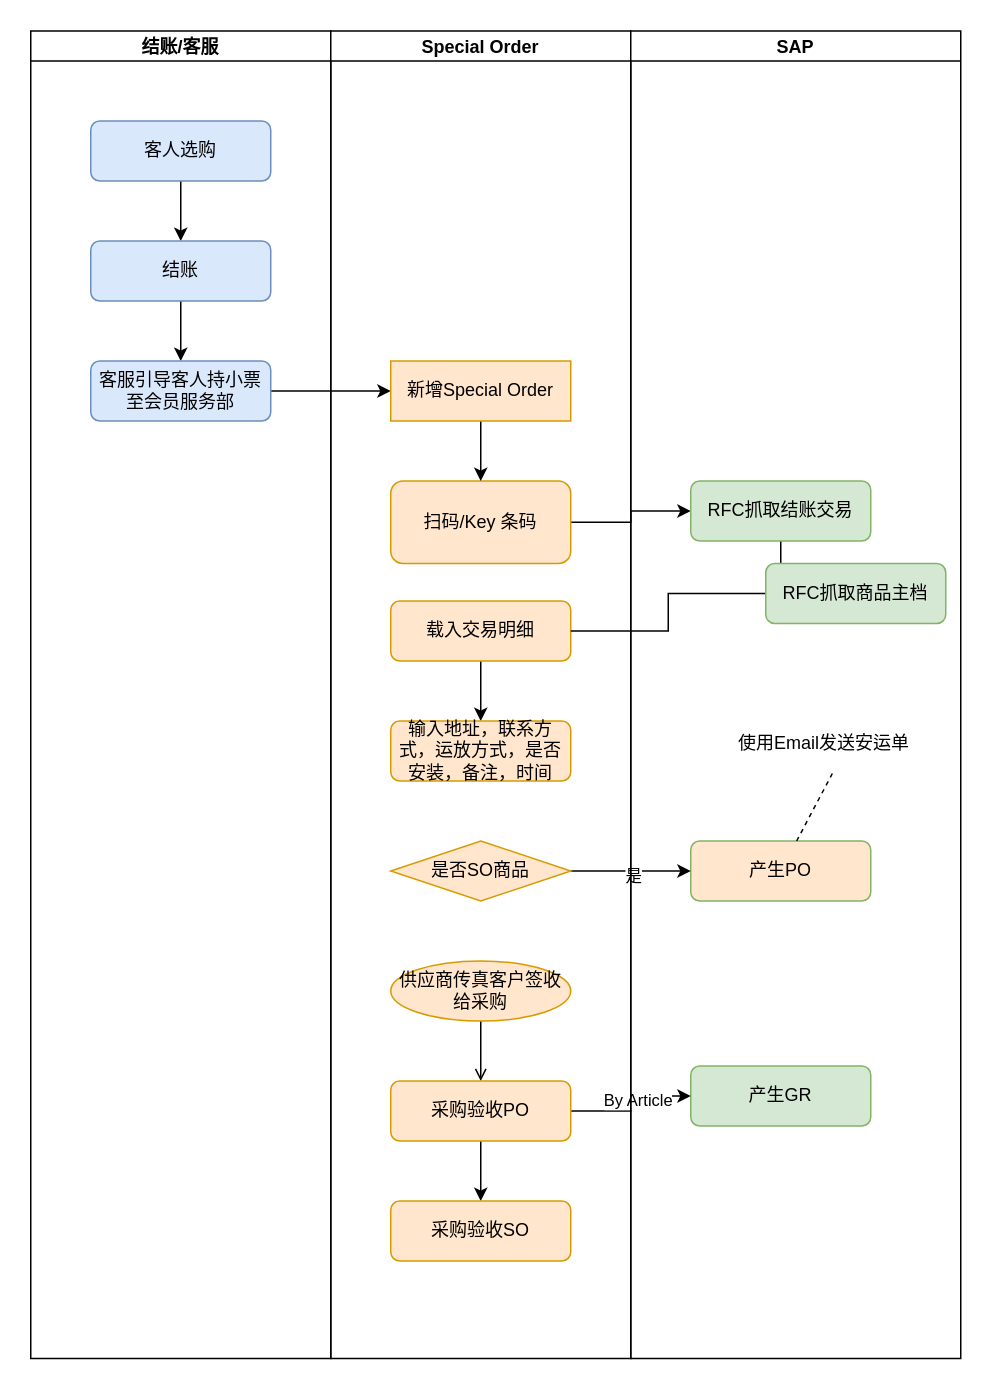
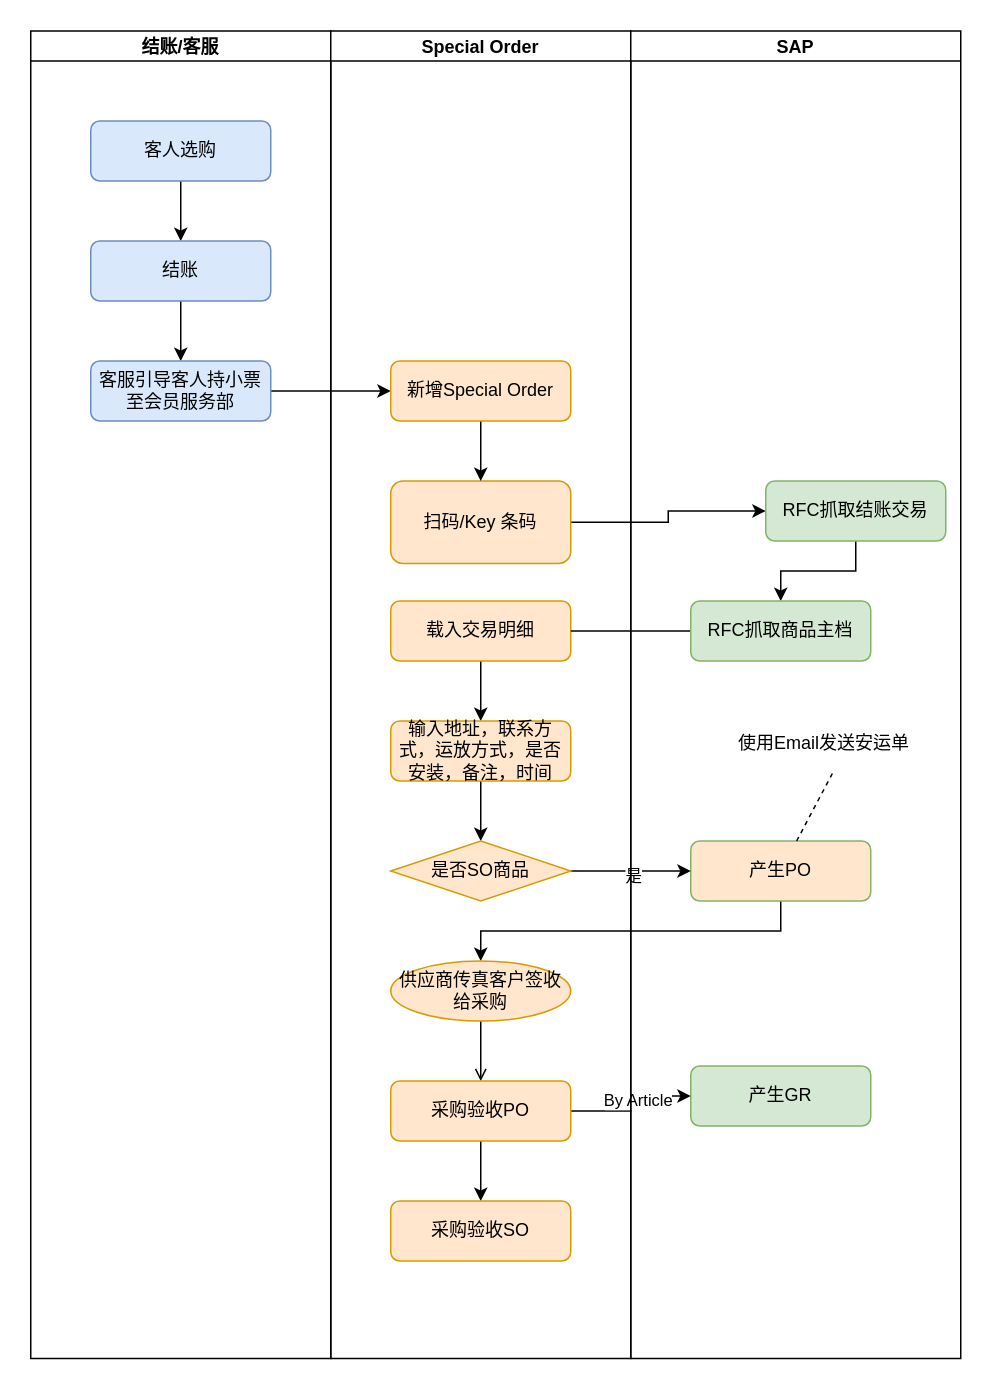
  <mxCell id="0" />
  <mxCell id="1" parent="0" />
  <mxCell id="2" value="" style="edgeStyle=orthogonalEdgeStyle;rounded=0;orthogonalLoop=1;jettySize=auto;html=1;" parent="1" source="3" target="5" edge="1"><mxGeometry relative="1" as="geometry" /></mxCell>
  <mxCell id="3" value="客人选购" style="rounded=1;whiteSpace=wrap;html=1;fontSize=12;glass=0;strokeWidth=1;shadow=0;fillColor=#dae8fc;strokeColor=#6c8ebf;" parent="1" vertex="1"><mxGeometry x="60" y="80" width="120" height="40" as="geometry" /></mxCell>
  <mxCell id="4" value="" style="edgeStyle=orthogonalEdgeStyle;rounded=0;orthogonalLoop=1;jettySize=auto;html=1;" parent="1" source="5" target="9" edge="1"><mxGeometry relative="1" as="geometry" /></mxCell>
  <mxCell id="5" value="结账" style="rounded=1;whiteSpace=wrap;html=1;fontSize=12;glass=0;strokeWidth=1;shadow=0;fillColor=#dae8fc;strokeColor=#6c8ebf;" parent="1" vertex="1"><mxGeometry x="60" y="160" width="120" height="40" as="geometry" /></mxCell>
  <mxCell id="6" value="" style="edgeStyle=orthogonalEdgeStyle;rounded=0;orthogonalLoop=1;jettySize=auto;html=1;" parent="1" source="7" target="13" edge="1"><mxGeometry relative="1" as="geometry" /></mxCell>
  <mxCell id="7" value="扫码/Key 条码" style="rounded=1;whiteSpace=wrap;html=1;fontSize=12;glass=0;strokeWidth=1;shadow=0;fillColor=#ffe6cc;strokeColor=#d79b00;" parent="1" vertex="1"><mxGeometry x="260" y="320" width="120" height="55" as="geometry" /></mxCell>
  <mxCell id="8" value="" style="edgeStyle=orthogonalEdgeStyle;rounded=0;orthogonalLoop=1;jettySize=auto;html=1;" parent="1" source="9" target="11" edge="1"><mxGeometry relative="1" as="geometry" /></mxCell>
  <mxCell id="9" value="客服引导客人持小票至会员服务部" style="rounded=1;whiteSpace=wrap;html=1;fontSize=12;glass=0;strokeWidth=1;shadow=0;fillColor=#dae8fc;strokeColor=#6c8ebf;" parent="1" vertex="1"><mxGeometry x="60" y="240" width="120" height="40" as="geometry" /></mxCell>
  <mxCell id="10" value="" style="edgeStyle=orthogonalEdgeStyle;rounded=0;orthogonalLoop=1;jettySize=auto;html=1;" parent="1" source="11" target="7" edge="1"><mxGeometry relative="1" as="geometry" /></mxCell>
- <mxCell id="11" value="新增Special Order" style="whiteSpace=wrap;html=1;fontSize=12;glass=0;strokeWidth=1;shadow=0;fillColor=#ffe6cc;strokeColor=#d79b00;rounded=0;" parent="1" vertex="1"><mxGeometry x="260" y="240" width="120" height="40" as="geometry" /></mxCell>
+ <mxCell id="11" value="新增Special Order" style="rounded=1;whiteSpace=wrap;html=1;fontSize=12;glass=0;strokeWidth=1;shadow=0;fillColor=#ffe6cc;strokeColor=#d79b00;" parent="1" vertex="1"><mxGeometry x="260" y="240" width="120" height="40" as="geometry" /></mxCell>
  <mxCell id="12" value="" style="edgeStyle=orthogonalEdgeStyle;rounded=0;orthogonalLoop=1;jettySize=auto;html=1;exitX=0.5;exitY=1;exitDx=0;exitDy=0;" parent="1" source="13" target="29" edge="1"><mxGeometry relative="1" as="geometry" /></mxCell>
- <mxCell id="13" value="RFC抓取结账交易" style="rounded=1;whiteSpace=wrap;html=1;fontSize=12;glass=0;strokeWidth=1;shadow=0;fillColor=#d5e8d4;strokeColor=#82b366;" parent="1" vertex="1"><mxGeometry x="460" y="320" width="120" height="40" as="geometry" /></mxCell>
+ <mxCell id="13" value="RFC抓取结账交易" style="rounded=1;whiteSpace=wrap;html=1;fontSize=12;glass=0;strokeWidth=1;shadow=0;fillColor=#d5e8d4;strokeColor=#82b366;" parent="1" vertex="1"><mxGeometry x="510" y="320" width="120" height="40" as="geometry" /></mxCell>
  <mxCell id="14" value="" style="edgeStyle=orthogonalEdgeStyle;rounded=0;orthogonalLoop=1;jettySize=auto;html=1;" parent="1" source="15" target="17" edge="1"><mxGeometry relative="1" as="geometry" /></mxCell>
  <mxCell id="15" value="载入交易明细" style="rounded=1;whiteSpace=wrap;html=1;fontSize=12;glass=0;strokeWidth=1;shadow=0;fillColor=#ffe6cc;strokeColor=#d79b00;" parent="1" vertex="1"><mxGeometry x="260" y="400" width="120" height="40" as="geometry" /></mxCell>
+ <mxCell id="16" value="" style="edgeStyle=orthogonalEdgeStyle;rounded=0;orthogonalLoop=1;jettySize=auto;html=1;exitX=0.5;exitY=1;exitDx=0;exitDy=0;" parent="1" source="17" target="32" edge="1"><mxGeometry relative="1" as="geometry" /></mxCell>
  <mxCell id="17" value="输入地址，联系方式，运放方式，是否安装，备注，时间" style="rounded=1;whiteSpace=wrap;html=1;fontSize=12;glass=0;strokeWidth=1;shadow=0;fillColor=#ffe6cc;strokeColor=#d79b00;" parent="1" vertex="1"><mxGeometry x="260" y="480" width="120" height="40" as="geometry" /></mxCell>
+ <mxCell id="18" value="" style="edgeStyle=orthogonalEdgeStyle;rounded=0;orthogonalLoop=1;jettySize=auto;html=1;exitX=0.5;exitY=1;exitDx=0;exitDy=0;" parent="1" source="19" target="22" edge="1"><mxGeometry relative="1" as="geometry"><mxPoint x="320" y="640" as="targetPoint" /></mxGeometry></mxCell>
  <mxCell id="19" value="产生PO" style="rounded=1;whiteSpace=wrap;html=1;fontSize=12;glass=0;strokeWidth=1;shadow=0;fillColor=#ffe6cc;strokeColor=#82b366;" parent="1" vertex="1"><mxGeometry x="460" y="560" width="120" height="40" as="geometry" /></mxCell>
  <mxCell id="20" value="" style="endArrow=none;dashed=1;html=1;" parent="1" source="19" target="37" edge="1"><mxGeometry width="50" height="50" relative="1" as="geometry"><mxPoint x="620" y="640" as="sourcePoint" /><mxPoint x="670" y="590" as="targetPoint" /></mxGeometry></mxCell>
  <mxCell id="21" value="" style="edgeStyle=orthogonalEdgeStyle;rounded=0;orthogonalLoop=1;jettySize=auto;html=1;entryX=0.5;entryY=0;entryDx=0;entryDy=0;endArrow=open;" parent="1" source="22" target="27" edge="1"><mxGeometry relative="1" as="geometry"><mxPoint x="320" y="800" as="targetPoint" /></mxGeometry></mxCell>
  <mxCell id="22" value="供应商传真客户签收给采购" style="ellipse;whiteSpace=wrap;html=1;fontSize=12;glass=0;strokeWidth=1;shadow=0;fillColor=#ffe6cc;strokeColor=#d79b00;" parent="1" vertex="1"><mxGeometry x="260" y="640" width="120" height="40" as="geometry" /></mxCell>
  <mxCell id="23" value="产生GR" style="rounded=1;whiteSpace=wrap;html=1;fontSize=12;glass=0;strokeWidth=1;shadow=0;fillColor=#d5e8d4;strokeColor=#82b366;" parent="1" vertex="1"><mxGeometry x="460" y="710" width="120" height="40" as="geometry" /></mxCell>
  <mxCell id="24" value="" style="edgeStyle=orthogonalEdgeStyle;rounded=0;orthogonalLoop=1;jettySize=auto;html=1;exitX=1;exitY=0.5;exitDx=0;exitDy=0;" parent="1" source="27" target="23" edge="1"><mxGeometry relative="1" as="geometry"><mxPoint x="380" y="820" as="sourcePoint" /></mxGeometry></mxCell>
  <mxCell id="25" value="By Article" style="edgeLabel;html=1;align=center;verticalAlign=middle;resizable=0;points=[];" parent="24" vertex="1" connectable="0"><mxGeometry x="0.075" y="-4" relative="1" as="geometry"><mxPoint as="offset" /></mxGeometry></mxCell>
  <mxCell id="26" value="" style="edgeStyle=orthogonalEdgeStyle;rounded=0;orthogonalLoop=1;jettySize=auto;html=1;" parent="1" source="27" edge="1"><mxGeometry relative="1" as="geometry"><mxPoint x="320" y="800" as="targetPoint" /></mxGeometry></mxCell>
  <mxCell id="27" value="采购验收PO" style="rounded=1;whiteSpace=wrap;html=1;fontSize=12;glass=0;strokeWidth=1;shadow=0;fillColor=#ffe6cc;strokeColor=#d79b00;" parent="1" vertex="1"><mxGeometry x="260" y="720" width="120" height="40" as="geometry" /></mxCell>
  <mxCell id="28" value="" style="edgeStyle=orthogonalEdgeStyle;rounded=0;orthogonalLoop=1;jettySize=auto;html=1;endArrow=none;" parent="1" source="29" target="15" edge="1"><mxGeometry relative="1" as="geometry" /></mxCell>
- <mxCell id="29" value="RFC抓取商品主档" style="rounded=1;whiteSpace=wrap;html=1;fontSize=12;glass=0;strokeWidth=1;shadow=0;fillColor=#d5e8d4;strokeColor=#82b366;" parent="1" vertex="1"><mxGeometry x="510" y="375" width="120" height="40" as="geometry" /></mxCell>
+ <mxCell id="29" value="RFC抓取商品主档" style="rounded=1;whiteSpace=wrap;html=1;fontSize=12;glass=0;strokeWidth=1;shadow=0;fillColor=#d5e8d4;strokeColor=#82b366;" parent="1" vertex="1"><mxGeometry x="460" y="400" width="120" height="40" as="geometry" /></mxCell>
  <mxCell id="30" value="" style="edgeStyle=orthogonalEdgeStyle;rounded=0;orthogonalLoop=1;jettySize=auto;html=1;" parent="1" source="32" target="19" edge="1"><mxGeometry relative="1" as="geometry" /></mxCell>
  <mxCell id="31" value="是" style="edgeLabel;html=1;align=center;verticalAlign=middle;resizable=0;points=[];" parent="30" vertex="1" connectable="0"><mxGeometry x="0.025" y="-3" relative="1" as="geometry"><mxPoint as="offset" /></mxGeometry></mxCell>
  <mxCell id="32" value="是否SO商品" style="rhombus;whiteSpace=wrap;html=1;fillColor=#ffe6cc;strokeColor=#d79b00;" parent="1" vertex="1"><mxGeometry x="260" y="560" width="120" height="40" as="geometry" /></mxCell>
  <mxCell id="33" value="采购验收SO" style="rounded=1;whiteSpace=wrap;html=1;fontSize=12;glass=0;strokeWidth=1;shadow=0;fillColor=#ffe6cc;strokeColor=#d79b00;" parent="1" vertex="1"><mxGeometry x="260" y="800" width="120" height="40" as="geometry" /></mxCell>
  <mxCell id="34" value="结账/客服" style="swimlane;startSize=20;" vertex="1" parent="1"><mxGeometry x="20" y="20" width="200" height="885" as="geometry" /></mxCell>
  <mxCell id="35" value="Special Order" style="swimlane;startSize=20;" vertex="1" parent="1"><mxGeometry x="220" y="20" width="200" height="885" as="geometry" /></mxCell>
  <mxCell id="36" value="SAP" style="swimlane;startSize=20;" vertex="1" parent="1"><mxGeometry x="420" y="20" width="220" height="885" as="geometry"><mxRectangle x="440" y="25" width="60" height="20" as="alternateBounds" /></mxGeometry></mxCell>
  <mxCell id="37" value="使用Email发送安运单" style="text;html=1;strokeColor=none;fillColor=none;align=left;verticalAlign=middle;whiteSpace=wrap;rounded=0;" parent="36" vertex="1"><mxGeometry x="70" y="455" width="150" height="40" as="geometry" /></mxCell>
